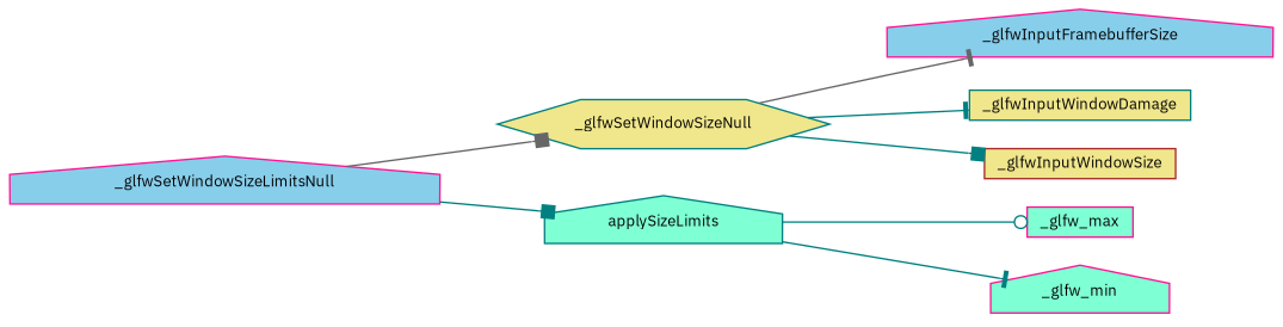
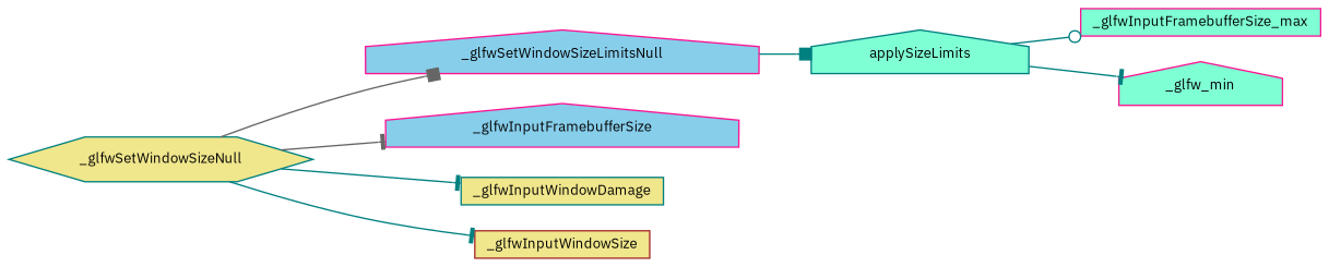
  digraph {
    fontname="IBM Plex Sans"
    rankdir=LR
    node [color=deeppink fillcolor=khaki fontname="IBM Plex Sans" fontsize=10 shape=house style=filled]
    edge [arrowhead=box color=teal fontname="IBM Plex Sans" fontsize=10 labelfontname=Helvetica labelfontsize=10 style=solid]
    n1 [fillcolor=skyblue fontcolor=black height=0.2 label=_glfwSetWindowSizeLimitsNull width=0.4]
    n2 [color=teal height=0.2 label=_glfwSetWindowSizeNull shape=hexagon width=0.4]
    n3 [color=teal fillcolor=aquamarine height=0.2 label=applySizeLimits width=0.4]
    n4 [fillcolor=skyblue height=0.2 label=_glfwInputFramebufferSize width=0.4]
    n5 [color=teal height=0.2 label=_glfwInputWindowDamage shape=box width=0.4]
    n6 [color=brown height=0.2 label=_glfwInputWindowSize shape=box width=0.4]
-   n7 [fillcolor=aquamarine height=0.2 label=_glfw_max shape=box width=0.4]
+   n7 [fillcolor=aquamarine height=0.2 label=_glfwInputFramebufferSize_max shape=box width=0.4]
    n8 [fillcolor=aquamarine height=0.2 label=_glfw_min width=0.4]
-   n1 -> n2 [color=gray40]
+   n2 -> n1 [color=gray40]
    n1 -> n3
    n2 -> n4 [arrowhead=tee color=gray40]
    n2 -> n5 [arrowhead=tee]
-   n2 -> n6
+   n2 -> n6 [arrowhead=tee]
    n3 -> n7 [arrowhead=odot]
    n3 -> n8 [arrowhead=tee]
  }
